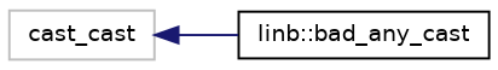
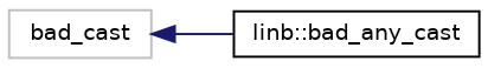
  digraph {
    rankdir=LR
    node [fillcolor=white fontname=Helvetica fontsize=10 shape=record style=filled]
-   n1 [color=grey75 height=0.2 label=cast_cast width=0.4]
+   n1 [color=grey75 height=0.2 label=bad_cast width=0.4]
    n2 [color=black height=0.2 label="linb::bad_any_cast" width=0.4]
    n1 -> n2 [color=midnightblue dir=back fontname=Helvetica fontsize=10 labelfontname=Helvetica labelfontsize=10 style=solid]
  }
